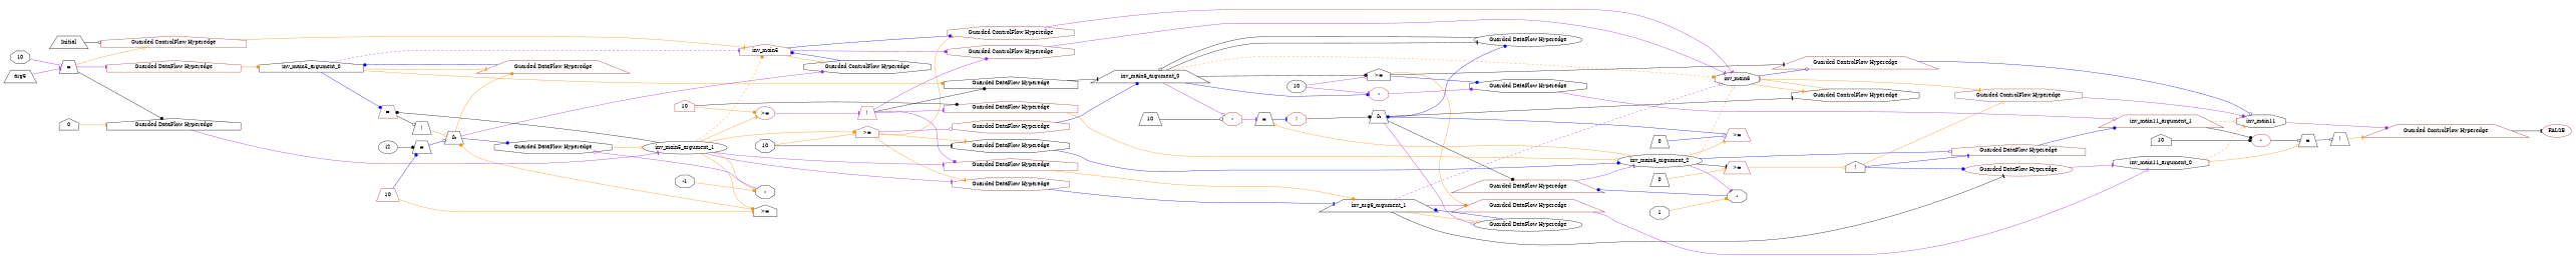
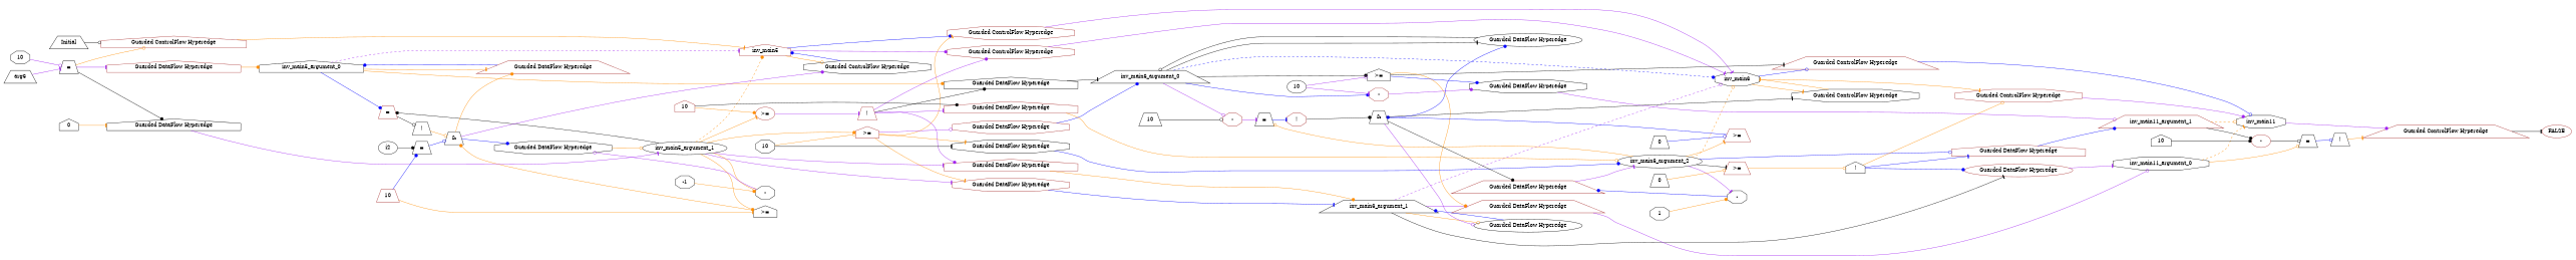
  digraph {
    rankdir=LR
    node [color=black shape=trapezium]
    edge [arrowhead=dot color=darkorange]
    n1 [label=inv_main11 shape=octagon]
    n2 [color=brown label="Guarded ControlFlow Hyperedge"]
    n3 [color=brown label=FALSE shape=ellipse]
    n4 [color=brown label=inv_main5 shape=house]
    n5 [color=brown label="Guarded ControlFlow Hyperedge" shape=octagon]
    n6 [color=brown label="Guarded ControlFlow Hyperedge" shape=octagon]
    n7 [label="Guarded ControlFlow Hyperedge" shape=octagon]
    n8 [label=inv_main6 shape=octagon]
    n9 [color=brown label="Guarded ControlFlow Hyperedge" shape=octagon]
    n10 [color=brown label="Guarded ControlFlow Hyperedge"]
    n11 [label="Guarded ControlFlow Hyperedge" shape=octagon]
    n12 [label=Initial]
    n13 [color=brown label="Guarded ControlFlow Hyperedge" shape=house]
    n14 [label=inv_main5_argument_0 shape=house]
    n15 [color=brown label="="]
    n16 [label="Guarded DataFlow Hyperedge" shape=house]
    n17 [color=brown label="Guarded DataFlow Hyperedge"]
    n18 [label="!"]
    n19 [label=inv_main6_argument_0]
    n20 [label=inv_main5_argument_1 shape=ellipse]
    n21 [color=brown label=">=" shape=ellipse]
    n22 [color=brown label=">=" shape=house]
    n23 [color=brown label="Guarded DataFlow Hyperedge" shape=octagon]
    n24 [label=">=" shape=house]
    n25 [label="-" shape=octagon]
    n26 [color=brown label="Guarded DataFlow Hyperedge" shape=house]
    n27 [color=brown label="!"]
    n28 [label="Guarded DataFlow Hyperedge" shape=octagon]
    n29 [color=brown label="Guarded DataFlow Hyperedge" shape=octagon]
-   n30 [label=inv_arg6_argument_1]
+   n30 [label=inv_main6_argument_1]
    n31 [label="&"]
    n32 [label="Guarded DataFlow Hyperedge" shape=octagon]
    n33 [label=">=" shape=house]
    n34 [color=brown label="-" shape=octagon]
    n35 [color=brown label="-" shape=octagon]
    n36 [label="Guarded DataFlow Hyperedge" shape=ellipse]
    n37 [color=brown label="Guarded DataFlow Hyperedge"]
    n38 [label="Guarded DataFlow Hyperedge" shape=octagon]
    n39 [label="="]
    n40 [color=brown label="Guarded DataFlow Hyperedge" shape=ellipse]
    n41 [label="Guarded DataFlow Hyperedge" shape=ellipse]
    n42 [label=inv_main11_argument_0 shape=octagon]
    n43 [label=inv_main6_argument_2 shape=ellipse]
    n44 [color=brown label=">="]
    n45 [color=brown label=">="]
    n46 [label="-" shape=octagon]
    n47 [color=brown label="Guarded DataFlow Hyperedge" shape=house]
    n48 [label="!" shape=house]
    n49 [color=brown label="!" shape=octagon]
    n50 [label="&"]
    n51 [color=brown label="Guarded DataFlow Hyperedge"]
    n52 [color=brown label=inv_main11_argument_1]
    n53 [label="="]
    n54 [label="!"]
    n55 [color=brown label="-" shape=ellipse]
    n56 [label="="]
    n57 [label="Guarded DataFlow Hyperedge" shape=house]
    n58 [color=brown label="Guarded DataFlow Hyperedge" shape=house]
    n59 [label=10 shape=octagon]
    n60 [label=arg6]
    n61 [label=0 shape=house]
    n62 [color=brown label="Guarded DataFlow Hyperedge" shape=house]
    n63 [color=brown label=10 shape=house]
    n64 [label=0]
    n65 [label=10 shape=octagon]
    n66 [color=brown label=10]
    n67 [label="="]
    n68 [label=i2 shape=ellipse]
    n69 [label=-1 shape=octagon]
    n70 [label=10 shape=ellipse]
    n71 [label=10]
    n72 [label=0]
    n73 [label=1 shape=octagon]
    n74 [label=10 shape=house]
    n1 -> n2 [color=purple]
    n2 -> n3 [arrowhead=tee color=black]
    n4 -> n5 [color=purple]
    n4 -> n6 [color=blue]
    n4 -> n7 [arrowhead=odot]
    n5 -> n8 [arrowhead=tee color=purple]
    n6 -> n8 [arrowhead=tee color=purple]
    n7 -> n4 [color=blue]
    n8 -> n9 [arrowhead=tee]
    n8 -> n10 [arrowhead=odot color=blue]
    n8 -> n11 [arrowhead=tee]
    n9 -> n1 [color=purple]
    n10 -> n1 [arrowhead=odot color=blue]
    n11 -> n8 [arrowhead=tee]
    n12 -> n13 [arrowhead=odot color=black]
    n13 -> n4 [arrowhead=tee]
    n14 -> n4 [arrowhead=tee color=purple style=dashed]
    n14 -> n15 [color=blue]
    n14 -> n16
    n14 -> n17 [arrowhead=tee]
    n15 -> n18 [arrowhead=odot color=black]
    n16 -> n19 [arrowhead=tee color=black]
    n17 -> n14 [color=blue]
    n18 -> n31 [arrowhead=odot]
-   n19 -> n8 [style=dashed]
+   n19 -> n8 [color=blue style=dashed]
    n19 -> n33 [color=black]
    n19 -> n34 [color=blue]
    n19 -> n35 [arrowhead=odot color=purple]
    n19 -> n36 [arrowhead=tee color=black]
    n20 -> n4 [style=dashed]
    n20 -> n15 [color=black]
    n20 -> n21 [arrowhead=tee]
    n20 -> n22
    n20 -> n23 [arrowhead=tee color=purple]
    n20 -> n24
    n20 -> n25 [arrowhead=odot]
    n20 -> n26 [arrowhead=tee color=purple]
    n21 -> n27 [arrowhead=tee color=purple]
    n22 -> n6 [arrowhead=tee]
    n22 -> n23 [arrowhead=tee]
    n22 -> n28 [arrowhead=tee]
    n22 -> n29 [arrowhead=odot color=purple]
    n23 -> n30 [arrowhead=tee color=blue]
    n24 -> n31
    n25 -> n32 [arrowhead=odot color=purple]
    n26 -> n30
    n27 -> n5 [color=purple]
    n27 -> n16 [color=black]
    n27 -> n26 [color=purple]
    n27 -> n62 [arrowhead=tee color=purple]
    n28 -> n43 [color=blue]
    n29 -> n19 [color=blue]
    n30 -> n8 [arrowhead=odot color=purple style=dashed]
    n30 -> n37 [arrowhead=odot color=purple]
    n30 -> n40 [arrowhead=tee color=black]
    n30 -> n41 [arrowhead=odot]
    n31 -> n7 [color=purple]
    n31 -> n17
    n31 -> n32 [color=blue]
    n32 -> n20 [arrowhead=odot]
    n33 -> n10 [arrowhead=tee color=black]
    n33 -> n37
    n33 -> n38 [color=blue]
    n34 -> n38 [color=purple]
    n35 -> n39 [arrowhead=tee color=purple]
    n36 -> n19 [arrowhead=odot color=black]
    n37 -> n42 [arrowhead=odot color=purple]
    n38 -> n52 [arrowhead=odot color=purple]
    n39 -> n49 [arrowhead=tee color=blue]
    n40 -> n42 [arrowhead=tee color=purple]
    n41 -> n30 [color=blue]
    n42 -> n1 [arrowhead=tee style=dashed]
    n42 -> n53 [arrowhead=odot]
    n43 -> n8 [arrowhead=odot style=dashed]
    n43 -> n39 [arrowhead=odot]
    n43 -> n44 [arrowhead=tee color=black]
    n43 -> n45 [arrowhead=tee]
    n43 -> n46 [arrowhead=tee color=purple]
    n43 -> n47 [arrowhead=odot color=blue]
    n44 -> n48 [arrowhead=odot]
    n45 -> n50 [color=blue]
    n46 -> n51 [color=blue]
    n47 -> n52 [color=blue]
    n48 -> n9 [arrowhead=odot]
    n48 -> n40 [color=blue]
    n48 -> n47 [arrowhead=tee color=blue]
    n49 -> n50 [color=black]
    n50 -> n11 [arrowhead=tee color=black]
    n50 -> n36 [color=blue]
    n50 -> n41 [arrowhead=odot color=purple]
    n50 -> n51 [color=black]
    n51 -> n43 [arrowhead=tee color=purple]
    n52 -> n1 [arrowhead=odot style=dashed]
    n52 -> n55 [color=black]
    n53 -> n54 [arrowhead=odot color=blue]
    n54 -> n2 [arrowhead=tee]
    n55 -> n53 [arrowhead=odot color=black]
    n56 -> n13 [arrowhead=odot]
    n56 -> n57 [color=black]
    n56 -> n58 [arrowhead=tee color=purple]
    n57 -> n20 [arrowhead=tee color=purple]
    n58 -> n14
    n59 -> n56 [arrowhead=odot color=purple]
    n60 -> n56 [arrowhead=tee color=purple]
    n61 -> n57 [arrowhead=tee]
    n62 -> n43 [arrowhead=odot]
    n63 -> n21
    n63 -> n62 [color=black]
    n64 -> n44 [arrowhead=odot]
    n65 -> n22 [arrowhead=odot]
    n65 -> n28 [arrowhead=tee color=black]
    n66 -> n24 [arrowhead=tee]
    n66 -> n67 [color=blue]
    n67 -> n31 [arrowhead=odot color=blue]
    n68 -> n67 [color=black]
    n69 -> n25
    n70 -> n33 [arrowhead=odot color=purple]
    n70 -> n34 [arrowhead=tee color=purple]
    n71 -> n35 [arrowhead=odot color=black]
    n72 -> n45 [arrowhead=odot color=blue]
    n73 -> n46
    n74 -> n55 [color=black]
  }
